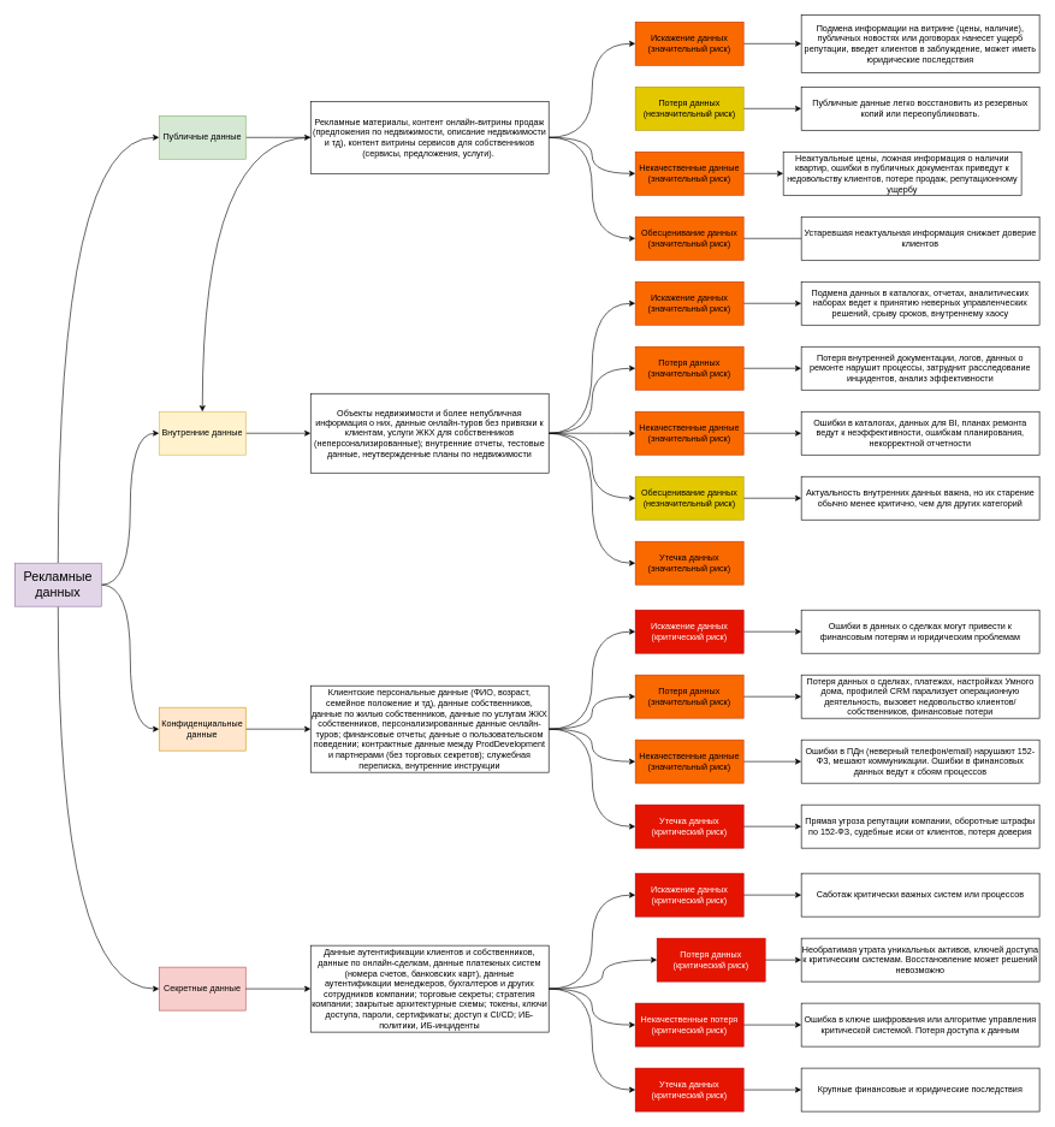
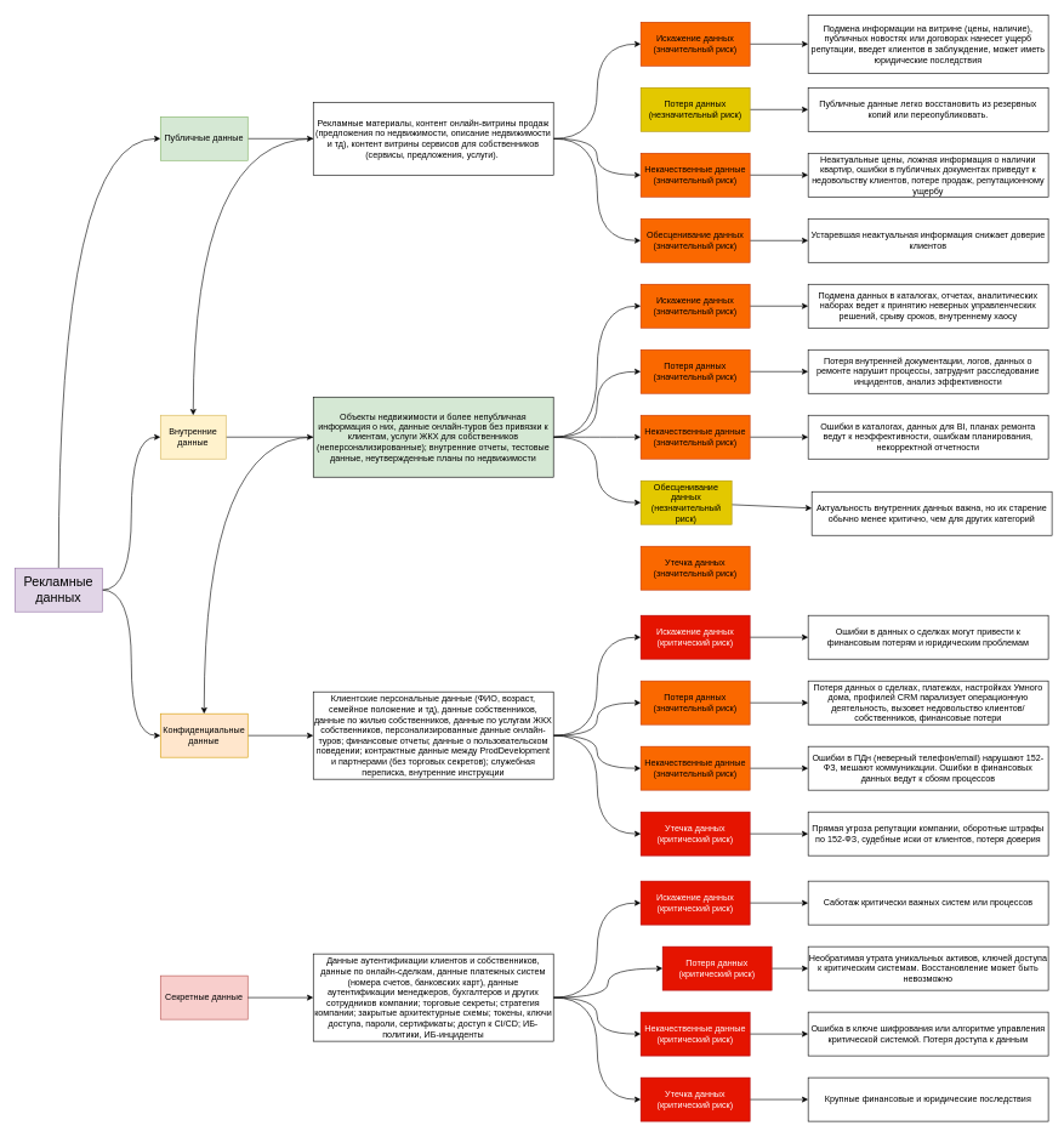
  <mxCell id="0" />
  <mxCell id="1" parent="0" />
  <mxCell id="2" style="edgeStyle=orthogonalEdgeStyle;rounded=0;orthogonalLoop=1;jettySize=auto;html=1;entryX=0;entryY=0.5;entryDx=0;entryDy=0;curved=1;exitX=0.5;exitY=0;exitDx=0;exitDy=0;" parent="1" source="6" target="8" edge="1"><mxGeometry relative="1" as="geometry" /></mxCell>
  <mxCell id="3" style="edgeStyle=orthogonalEdgeStyle;rounded=0;orthogonalLoop=1;jettySize=auto;html=1;curved=1;entryX=0;entryY=0.5;entryDx=0;entryDy=0;" parent="1" source="6" target="10" edge="1"><mxGeometry relative="1" as="geometry" /></mxCell>
  <mxCell id="4" style="edgeStyle=orthogonalEdgeStyle;rounded=0;orthogonalLoop=1;jettySize=auto;html=1;entryX=0;entryY=0.5;entryDx=0;entryDy=0;curved=1;" parent="1" source="6" target="12" edge="1"><mxGeometry relative="1" as="geometry" /></mxCell>
- <mxCell id="5" style="edgeStyle=orthogonalEdgeStyle;rounded=0;orthogonalLoop=1;jettySize=auto;html=1;curved=1;entryX=0;entryY=0.5;entryDx=0;entryDy=0;exitX=0.5;exitY=1;exitDx=0;exitDy=0;" parent="1" source="6" target="13" edge="1"><mxGeometry relative="1" as="geometry" /></mxCell>
  <mxCell id="6" value="&lt;span style=&quot;font-family: &amp;quot;YS Text&amp;quot;, sans-serif; font-size: 18px; text-align: start; white-space-collapse: preserve;&quot;&gt;Рекламные данных&lt;/span&gt;" style="rounded=0;whiteSpace=wrap;html=1;fillColor=#e1d5e7;strokeColor=#9673a6;" parent="1" vertex="1"><mxGeometry x="20" y="780" width="120" height="60" as="geometry" /></mxCell>
  <mxCell id="7" style="edgeStyle=orthogonalEdgeStyle;rounded=0;orthogonalLoop=1;jettySize=auto;html=1;entryX=0;entryY=0.5;entryDx=0;entryDy=0;" parent="1" source="8" target="18" edge="1"><mxGeometry relative="1" as="geometry" /></mxCell>
  <mxCell id="8" value="Публичные данные" style="rounded=0;whiteSpace=wrap;html=1;fillColor=#d5e8d4;strokeColor=#82b366;" parent="1" vertex="1"><mxGeometry x="220" y="160" width="120" height="60" as="geometry" /></mxCell>
  <mxCell id="9" style="edgeStyle=orthogonalEdgeStyle;rounded=0;orthogonalLoop=1;jettySize=auto;html=1;" parent="1" source="10" target="24" edge="1"><mxGeometry relative="1" as="geometry" /></mxCell>
- <mxCell id="10" value="Внутренние данные" style="rounded=0;whiteSpace=wrap;html=1;fillColor=#fff2cc;strokeColor=#d6b656;" parent="1" vertex="1"><mxGeometry x="220" y="570" width="120" height="60" as="geometry" /></mxCell>
+ <mxCell id="10" value="Внутренние данные" style="rounded=0;whiteSpace=wrap;html=1;fillColor=#fff2cc;strokeColor=#d6b656;" parent="1" vertex="1"><mxGeometry x="220" y="570" width="90" height="60" as="geometry" /></mxCell>
  <mxCell id="11" style="edgeStyle=orthogonalEdgeStyle;rounded=0;orthogonalLoop=1;jettySize=auto;html=1;entryX=0;entryY=0.5;entryDx=0;entryDy=0;" parent="1" source="12" target="29" edge="1"><mxGeometry relative="1" as="geometry" /></mxCell>
  <mxCell id="12" value="Конфиденциальные данные" style="rounded=0;whiteSpace=wrap;html=1;fillColor=#ffe6cc;strokeColor=#d79b00;" parent="1" vertex="1"><mxGeometry x="220" y="980" width="120" height="60" as="geometry" /></mxCell>
  <mxCell id="13" value="Секретные данные" style="rounded=0;whiteSpace=wrap;html=1;fillColor=#f8cecc;strokeColor=#b85450;" parent="1" vertex="1"><mxGeometry x="220" y="1340" width="120" height="60" as="geometry" /></mxCell>
  <mxCell id="14" style="edgeStyle=orthogonalEdgeStyle;html=1;curved=1;entryX=0;entryY=0.5;entryDx=0;entryDy=0;" edge="1" parent="1" source="18" target="37"><mxGeometry relative="1" as="geometry" /></mxCell>
  <mxCell id="15" style="edgeStyle=orthogonalEdgeStyle;html=1;curved=1;" edge="1" parent="1" source="18" target="10"><mxGeometry relative="1" as="geometry" /></mxCell>
  <mxCell id="16" style="edgeStyle=orthogonalEdgeStyle;html=1;entryX=0;entryY=0.5;entryDx=0;entryDy=0;curved=1;" edge="1" parent="1" source="18" target="43"><mxGeometry relative="1" as="geometry" /></mxCell>
  <mxCell id="17" style="edgeStyle=orthogonalEdgeStyle;html=1;entryX=0;entryY=0.5;entryDx=0;entryDy=0;curved=1;" edge="1" parent="1" source="18" target="46"><mxGeometry relative="1" as="geometry" /></mxCell>
  <mxCell id="18" value="Рекламные материалы, контент онлайн-витрины продаж (предложения по недвижимости, описание недвижимости и тд), контент витрины сервисов для собственников (сервисы, предложения, услуги).&amp;nbsp;" style="rounded=0;whiteSpace=wrap;html=1;" parent="1" vertex="1"><mxGeometry x="430" y="140" width="330" height="100" as="geometry" /></mxCell>
  <mxCell id="19" style="edgeStyle=orthogonalEdgeStyle;html=1;entryX=0;entryY=0.5;entryDx=0;entryDy=0;curved=1;" edge="1" parent="1" source="24" target="49"><mxGeometry relative="1" as="geometry" /></mxCell>
  <mxCell id="20" style="edgeStyle=orthogonalEdgeStyle;html=1;entryX=0;entryY=0.5;entryDx=0;entryDy=0;curved=1;" edge="1" parent="1" source="24" target="52"><mxGeometry relative="1" as="geometry" /></mxCell>
  <mxCell id="21" style="edgeStyle=orthogonalEdgeStyle;html=1;entryX=0;entryY=0.5;entryDx=0;entryDy=0;curved=1;" edge="1" parent="1" source="24" target="55"><mxGeometry relative="1" as="geometry" /></mxCell>
  <mxCell id="22" style="edgeStyle=orthogonalEdgeStyle;html=1;entryX=0;entryY=0.5;entryDx=0;entryDy=0;curved=1;" edge="1" parent="1" source="24" target="58"><mxGeometry relative="1" as="geometry" /></mxCell>
- <mxCell id="23" style="edgeStyle=orthogonalEdgeStyle;html=1;entryX=0;entryY=0.5;entryDx=0;entryDy=0;curved=1;" edge="1" parent="1" source="24" target="60"><mxGeometry relative="1" as="geometry" /></mxCell>
- <mxCell id="24" value="Объекты недвижимости и более непубличная информация о них, данные онлайн-туров без привязки к клиентам, услуги ЖКХ для собственников (неперсонализированные); внутренние отчеты, тестовые данные, неутвержденные планы по недвижимости" style="rounded=0;whiteSpace=wrap;html=1;" parent="1" vertex="1"><mxGeometry x="430" y="545" width="330" height="110" as="geometry" /></mxCell>
+ <mxCell id="23" style="edgeStyle=orthogonalEdgeStyle;html=1;curved=1;" edge="1" parent="1" source="24" target="12"><mxGeometry relative="1" as="geometry" /></mxCell>
+ <mxCell id="24" value="Объекты недвижимости и более непубличная информация о них, данные онлайн-туров без привязки к клиентам, услуги ЖКХ для собственников (неперсонализированные); внутренние отчеты, тестовые данные, неутвержденные планы по недвижимости" style="rounded=0;whiteSpace=wrap;html=1;fillColor=#d5e8d4;" parent="1" vertex="1"><mxGeometry x="430" y="545" width="330" height="110" as="geometry" /></mxCell>
  <mxCell id="25" style="edgeStyle=orthogonalEdgeStyle;html=1;entryX=0;entryY=0.5;entryDx=0;entryDy=0;curved=1;" edge="1" parent="1" source="29" target="62"><mxGeometry relative="1" as="geometry" /></mxCell>
  <mxCell id="26" style="edgeStyle=orthogonalEdgeStyle;html=1;entryX=0;entryY=0.5;entryDx=0;entryDy=0;curved=1;" edge="1" parent="1" source="29" target="65"><mxGeometry relative="1" as="geometry" /></mxCell>
  <mxCell id="27" style="edgeStyle=orthogonalEdgeStyle;html=1;entryX=0;entryY=0.5;entryDx=0;entryDy=0;curved=1;" edge="1" parent="1" source="29" target="68"><mxGeometry relative="1" as="geometry" /></mxCell>
  <mxCell id="28" style="edgeStyle=orthogonalEdgeStyle;html=1;entryX=0;entryY=0.5;entryDx=0;entryDy=0;curved=1;" edge="1" parent="1" source="29" target="71"><mxGeometry relative="1" as="geometry" /></mxCell>
  <mxCell id="29" value="Клиентские персональные данные (ФИО, возраст, семейное положение и тд), данные собственников, данные по жилью собственников, данные по услугам ЖКХ собственников, персонализированные данные онлайн-туров; финансовые отчеты; данные о пользовательском поведении; контрактные данные между ProdDevelopment и партнерами (без торговых секретов); служебная переписка, внутренние инструкции" style="rounded=0;whiteSpace=wrap;html=1;" parent="1" vertex="1"><mxGeometry x="430" y="950" width="330" height="120" as="geometry" /></mxCell>
  <mxCell id="30" style="edgeStyle=orthogonalEdgeStyle;html=1;entryX=0;entryY=0.5;entryDx=0;entryDy=0;curved=1;" edge="1" parent="1" source="34" target="74"><mxGeometry relative="1" as="geometry" /></mxCell>
  <mxCell id="31" style="edgeStyle=orthogonalEdgeStyle;html=1;entryX=0;entryY=0.5;entryDx=0;entryDy=0;curved=1;" edge="1" parent="1" source="34" target="77"><mxGeometry relative="1" as="geometry" /></mxCell>
  <mxCell id="32" style="edgeStyle=orthogonalEdgeStyle;html=1;entryX=0;entryY=0.5;entryDx=0;entryDy=0;curved=1;" edge="1" parent="1" source="34" target="80"><mxGeometry relative="1" as="geometry" /></mxCell>
  <mxCell id="33" style="edgeStyle=orthogonalEdgeStyle;html=1;entryX=0;entryY=0.5;entryDx=0;entryDy=0;curved=1;" edge="1" parent="1" source="34" target="83"><mxGeometry relative="1" as="geometry" /></mxCell>
  <mxCell id="34" value="Данные аутентификации клиентов и собственников, данные по онлайн-сделкам, данные платежных систем (номера счетов, банковских карт), данные аутентификации менеджеров, бухгалтеров и других сотрудников компании; торговые секреты; стратегия компании; закрытые архитектурные схемы; токены, ключи доступа, пароли, сертификаты; доступ к CI/CD; ИБ-политики, ИБ-инциденты" style="rounded=0;whiteSpace=wrap;html=1;" parent="1" vertex="1"><mxGeometry x="430" y="1310" width="330" height="120" as="geometry" /></mxCell>
  <mxCell id="35" style="edgeStyle=orthogonalEdgeStyle;rounded=0;orthogonalLoop=1;jettySize=auto;html=1;" parent="1" source="13" target="34" edge="1"><mxGeometry relative="1" as="geometry" /></mxCell>
  <mxCell id="36" style="edgeStyle=none;html=1;entryX=0;entryY=0.5;entryDx=0;entryDy=0;" edge="1" parent="1" source="37" target="38"><mxGeometry relative="1" as="geometry" /></mxCell>
  <mxCell id="37" value="Искажение данных&lt;br&gt;(значительный риск)" style="rounded=0;whiteSpace=wrap;html=1;fillColor=#fa6800;fontColor=#000000;strokeColor=#C73500;" vertex="1" parent="1"><mxGeometry x="880" y="30" width="150" height="60" as="geometry" /></mxCell>
  <mxCell id="38" value="Подмена информации на витрине (цены, наличие), публичных новостях или договорах нанесет ущерб репутации, введет клиентов в заблуждение, может иметь юридические последствия" style="rounded=0;whiteSpace=wrap;html=1;" vertex="1" parent="1"><mxGeometry x="1110" y="20" width="330" height="80" as="geometry" /></mxCell>
  <mxCell id="39" style="edgeStyle=none;html=1;" edge="1" parent="1" source="40" target="41"><mxGeometry relative="1" as="geometry" /></mxCell>
  <mxCell id="40" value="Потеря данных&lt;br&gt;(незначительный риск)" style="rounded=0;whiteSpace=wrap;html=1;fillColor=#e3c800;fontColor=#000000;strokeColor=#B09500;" vertex="1" parent="1"><mxGeometry x="880" y="120" width="150" height="60" as="geometry" /></mxCell>
  <mxCell id="41" value="Публичные данные легко восстановить из резервных копий или переопубликовать." style="rounded=0;whiteSpace=wrap;html=1;" vertex="1" parent="1"><mxGeometry x="1110" y="120" width="330" height="60" as="geometry" /></mxCell>
  <mxCell id="42" style="edgeStyle=none;html=1;entryX=0;entryY=0.5;entryDx=0;entryDy=0;" edge="1" parent="1" source="43" target="44"><mxGeometry relative="1" as="geometry" /></mxCell>
  <mxCell id="43" value="Некачественные данные&lt;br&gt;(значительный риск)" style="rounded=0;whiteSpace=wrap;html=1;fillColor=#fa6800;fontColor=#000000;strokeColor=#C73500;" vertex="1" parent="1"><mxGeometry x="880" y="210" width="150" height="60" as="geometry" /></mxCell>
- <mxCell id="44" value="Неактуальные цены, ложная информация о наличии квартир, ошибки в публичных документах приведут к недовольству клиентов, потере продаж, репутационному ущербу" style="rounded=0;whiteSpace=wrap;html=1;" vertex="1" parent="1"><mxGeometry x="1085" y="210" width="330" height="60" as="geometry" /></mxCell>
- <mxCell id="45" style="edgeStyle=none;html=1;entryX=0;entryY=0.5;entryDx=0;entryDy=0;endArrow=none;" edge="1" parent="1" source="46" target="47"><mxGeometry relative="1" as="geometry" /></mxCell>
+ <mxCell id="44" value="Неактуальные цены, ложная информация о наличии квартир, ошибки в публичных документах приведут к недовольству клиентов, потере продаж, репутационному ущербу" style="rounded=0;whiteSpace=wrap;html=1;" vertex="1" parent="1"><mxGeometry x="1110" y="210" width="330" height="60" as="geometry" /></mxCell>
+ <mxCell id="45" style="edgeStyle=none;html=1;entryX=0;entryY=0.5;entryDx=0;entryDy=0;" edge="1" parent="1" source="46" target="47"><mxGeometry relative="1" as="geometry" /></mxCell>
  <mxCell id="46" value="Обесценивание данных&lt;br&gt;(значительный риск)" style="rounded=0;whiteSpace=wrap;html=1;fillColor=#fa6800;fontColor=#000000;strokeColor=#C73500;" vertex="1" parent="1"><mxGeometry x="880" y="300" width="150" height="60" as="geometry" /></mxCell>
  <mxCell id="47" value="Устаревшая неактуальная информация снижает доверие клиентов" style="rounded=0;whiteSpace=wrap;html=1;" vertex="1" parent="1"><mxGeometry x="1110" y="300" width="330" height="60" as="geometry" /></mxCell>
  <mxCell id="48" style="edgeStyle=none;html=1;" edge="1" parent="1" source="49" target="50"><mxGeometry relative="1" as="geometry" /></mxCell>
  <mxCell id="49" value="Искажение данных&lt;br&gt;(значительный риск)" style="rounded=0;whiteSpace=wrap;html=1;fillColor=#fa6800;fontColor=#000000;strokeColor=#C73500;" vertex="1" parent="1"><mxGeometry x="880" y="390" width="150" height="60" as="geometry" /></mxCell>
  <mxCell id="50" value="Подмена данных в каталогах, отчетах, аналитических наборах ведет к принятию неверных управленческих решений, срыву сроков, внутреннему хаосу" style="rounded=0;whiteSpace=wrap;html=1;" vertex="1" parent="1"><mxGeometry x="1110" y="390" width="330" height="60" as="geometry" /></mxCell>
  <mxCell id="51" style="edgeStyle=none;html=1;entryX=0;entryY=0.5;entryDx=0;entryDy=0;" edge="1" parent="1" source="52" target="53"><mxGeometry relative="1" as="geometry" /></mxCell>
  <mxCell id="52" value="Потеря данных&lt;br&gt;(значительный риск)" style="rounded=0;whiteSpace=wrap;html=1;fillColor=#fa6800;fontColor=#000000;strokeColor=#C73500;" vertex="1" parent="1"><mxGeometry x="880" y="480" width="150" height="60" as="geometry" /></mxCell>
  <mxCell id="53" value="Потеря внутренней документации, логов, данных о ремонте нарушит процессы, затруднит расследование инцидентов, анализ эффективности" style="rounded=0;whiteSpace=wrap;html=1;" vertex="1" parent="1"><mxGeometry x="1110" y="480" width="330" height="60" as="geometry" /></mxCell>
  <mxCell id="54" style="edgeStyle=none;html=1;entryX=0;entryY=0.5;entryDx=0;entryDy=0;" edge="1" parent="1" source="55" target="56"><mxGeometry relative="1" as="geometry" /></mxCell>
  <mxCell id="55" value="Некачественные данные&lt;br&gt;(значительный риск)" style="rounded=0;whiteSpace=wrap;html=1;fillColor=#fa6800;fontColor=#000000;strokeColor=#C73500;" vertex="1" parent="1"><mxGeometry x="880" y="570" width="150" height="60" as="geometry" /></mxCell>
  <mxCell id="56" value="Ошибки в каталогах, данных для BI, планах ремонта ведут к неэффективности, ошибкам планирования, некорректной отчетности" style="rounded=0;whiteSpace=wrap;html=1;" vertex="1" parent="1"><mxGeometry x="1110" y="570" width="330" height="60" as="geometry" /></mxCell>
  <mxCell id="57" style="edgeStyle=none;html=1;" edge="1" parent="1" source="58" target="59"><mxGeometry relative="1" as="geometry" /></mxCell>
- <mxCell id="58" value="Обесценивание данных&lt;br&gt;(незначительный риск)" style="rounded=0;whiteSpace=wrap;html=1;fillColor=#e3c800;fontColor=#000000;strokeColor=#B09500;" vertex="1" parent="1"><mxGeometry x="880" y="660" width="150" height="60" as="geometry" /></mxCell>
- <mxCell id="59" value="Актуальность внутренних данных важна, но их старение обычно менее критично, чем для других категорий" style="rounded=0;whiteSpace=wrap;html=1;" vertex="1" parent="1"><mxGeometry x="1110" y="660" width="330" height="60" as="geometry" /></mxCell>
+ <mxCell id="58" value="Обесценивание данных&lt;br&gt;(незначительный риск)" style="rounded=0;whiteSpace=wrap;html=1;fillColor=#e3c800;fontColor=#000000;strokeColor=#B09500;" vertex="1" parent="1"><mxGeometry x="880" y="660" width="125" height="60" as="geometry" /></mxCell>
+ <mxCell id="59" value="Актуальность внутренних данных важна, но их старение обычно менее критично, чем для других категорий" style="rounded=0;whiteSpace=wrap;html=1;" vertex="1" parent="1"><mxGeometry x="1115" y="675" width="330" height="60" as="geometry" /></mxCell>
  <mxCell id="60" value="Утечка данных&lt;br&gt;(значительный риск)" style="rounded=0;whiteSpace=wrap;html=1;fillColor=#fa6800;fontColor=#000000;strokeColor=#C73500;" vertex="1" parent="1"><mxGeometry x="880" y="750" width="150" height="60" as="geometry" /></mxCell>
  <mxCell id="61" style="edgeStyle=none;html=1;" edge="1" parent="1" source="62" target="63"><mxGeometry relative="1" as="geometry" /></mxCell>
  <mxCell id="62" value="Искажение данных&lt;br&gt;(критический риск)" style="rounded=0;whiteSpace=wrap;html=1;fillColor=#e51400;fontColor=#ffffff;strokeColor=#B20000;" vertex="1" parent="1"><mxGeometry x="880" y="845" width="150" height="60" as="geometry" /></mxCell>
  <mxCell id="63" value="Ошибки в данных о сделках могут привести к финансовым потерям и юридическим проблемам" style="rounded=0;whiteSpace=wrap;html=1;" vertex="1" parent="1"><mxGeometry x="1110" y="845" width="330" height="60" as="geometry" /></mxCell>
  <mxCell id="64" style="edgeStyle=none;html=1;entryX=0;entryY=0.5;entryDx=0;entryDy=0;" edge="1" parent="1" source="65" target="66"><mxGeometry relative="1" as="geometry" /></mxCell>
  <mxCell id="65" value="Потеря данных&lt;br&gt;(значительный риск)" style="rounded=0;whiteSpace=wrap;html=1;fillColor=#fa6800;fontColor=#000000;strokeColor=#C73500;" vertex="1" parent="1"><mxGeometry x="880" y="935" width="150" height="60" as="geometry" /></mxCell>
  <mxCell id="66" value="Потеря данных о сделках, платежах, настройках Умного дома, профилей CRM парализует операционную деятельность, вызовет недовольство клиентов/собственников, финансовые потери" style="rounded=0;whiteSpace=wrap;html=1;" vertex="1" parent="1"><mxGeometry x="1110" y="935" width="330" height="60" as="geometry" /></mxCell>
  <mxCell id="67" style="edgeStyle=none;html=1;entryX=0;entryY=0.5;entryDx=0;entryDy=0;" edge="1" parent="1" source="68" target="69"><mxGeometry relative="1" as="geometry" /></mxCell>
  <mxCell id="68" value="Некачественные данные&lt;br&gt;(значительный риск)" style="rounded=0;whiteSpace=wrap;html=1;fillColor=#fa6800;fontColor=#000000;strokeColor=#C73500;" vertex="1" parent="1"><mxGeometry x="880" y="1025" width="150" height="60" as="geometry" /></mxCell>
  <mxCell id="69" value="Ошибки в ПДн (неверный телефон/email) нарушают 152-ФЗ, мешают коммуникации. Ошибки в финансовых данных ведут к сбоям процессов" style="rounded=0;whiteSpace=wrap;html=1;" vertex="1" parent="1"><mxGeometry x="1110" y="1025" width="330" height="60" as="geometry" /></mxCell>
  <mxCell id="70" style="edgeStyle=none;html=1;entryX=0;entryY=0.5;entryDx=0;entryDy=0;" edge="1" parent="1" source="71" target="72"><mxGeometry relative="1" as="geometry" /></mxCell>
  <mxCell id="71" value="Утечка данных&lt;br&gt;(критический риск)" style="rounded=0;whiteSpace=wrap;html=1;fillColor=#e51400;fontColor=#ffffff;strokeColor=#B20000;" vertex="1" parent="1"><mxGeometry x="880" y="1115" width="150" height="60" as="geometry" /></mxCell>
  <mxCell id="72" value="Прямая угроза репутации компании, оборотные штрафы по 152-ФЗ, судебные иски от клиентов, потеря доверия" style="rounded=0;whiteSpace=wrap;html=1;" vertex="1" parent="1"><mxGeometry x="1110" y="1115" width="330" height="60" as="geometry" /></mxCell>
  <mxCell id="73" style="edgeStyle=none;html=1;" edge="1" parent="1" source="74" target="75"><mxGeometry relative="1" as="geometry" /></mxCell>
  <mxCell id="74" value="Искажение данных&lt;br&gt;(критический риск)" style="rounded=0;whiteSpace=wrap;html=1;fillColor=#e51400;fontColor=#ffffff;strokeColor=#B20000;" vertex="1" parent="1"><mxGeometry x="880" y="1210" width="150" height="60" as="geometry" /></mxCell>
  <mxCell id="75" value="Саботаж критически важных систем или процессов" style="rounded=0;whiteSpace=wrap;html=1;" vertex="1" parent="1"><mxGeometry x="1110" y="1210" width="330" height="60" as="geometry" /></mxCell>
  <mxCell id="76" style="edgeStyle=none;html=1;entryX=0;entryY=0.5;entryDx=0;entryDy=0;" edge="1" parent="1" source="77" target="78"><mxGeometry relative="1" as="geometry" /></mxCell>
  <mxCell id="77" value="Потеря данных&lt;br&gt;&lt;span style=&quot;color: rgb(255, 255, 255);&quot;&gt;(критический риск)&lt;/span&gt;" style="rounded=0;whiteSpace=wrap;html=1;fillColor=#e51400;fontColor=#ffffff;strokeColor=#B20000;" vertex="1" parent="1"><mxGeometry x="910" y="1300" width="150" height="60" as="geometry" /></mxCell>
- <mxCell id="78" value="Необратимая утрата уникальных активов, ключей доступа к критическим системам. Восстановление может решений невозможно" style="rounded=0;whiteSpace=wrap;html=1;" vertex="1" parent="1"><mxGeometry x="1110" y="1300" width="330" height="60" as="geometry" /></mxCell>
+ <mxCell id="78" value="Необратимая утрата уникальных активов, ключей доступа к критическим системам. Восстановление может быть невозможно" style="rounded=0;whiteSpace=wrap;html=1;" vertex="1" parent="1"><mxGeometry x="1110" y="1300" width="330" height="60" as="geometry" /></mxCell>
  <mxCell id="79" style="edgeStyle=none;html=1;entryX=0;entryY=0.5;entryDx=0;entryDy=0;" edge="1" parent="1" source="80" target="81"><mxGeometry relative="1" as="geometry" /></mxCell>
- <mxCell id="80" value="Некачественные потеря&lt;br&gt;&lt;span style=&quot;color: rgb(255, 255, 255);&quot;&gt;(критический риск)&lt;/span&gt;" style="rounded=0;whiteSpace=wrap;html=1;fillColor=#e51400;fontColor=#ffffff;strokeColor=#B20000;" vertex="1" parent="1"><mxGeometry x="880" y="1390" width="150" height="60" as="geometry" /></mxCell>
+ <mxCell id="80" value="Некачественные данные&lt;br&gt;&lt;span style=&quot;color: rgb(255, 255, 255);&quot;&gt;(критический риск)&lt;/span&gt;" style="rounded=0;whiteSpace=wrap;html=1;fillColor=#e51400;fontColor=#ffffff;strokeColor=#B20000;" vertex="1" parent="1"><mxGeometry x="880" y="1390" width="150" height="60" as="geometry" /></mxCell>
  <mxCell id="81" value="Ошибка в ключе шифрования или алгоритме управления критической системой. Потеря доступа к данным" style="rounded=0;whiteSpace=wrap;html=1;" vertex="1" parent="1"><mxGeometry x="1110" y="1390" width="330" height="60" as="geometry" /></mxCell>
  <mxCell id="82" style="edgeStyle=none;html=1;entryX=0;entryY=0.5;entryDx=0;entryDy=0;" edge="1" parent="1" source="83" target="84"><mxGeometry relative="1" as="geometry" /></mxCell>
  <mxCell id="83" value="Утечка данных&lt;br&gt;(критический риск)" style="rounded=0;whiteSpace=wrap;html=1;fillColor=#e51400;fontColor=#ffffff;strokeColor=#B20000;" vertex="1" parent="1"><mxGeometry x="880" y="1480" width="150" height="60" as="geometry" /></mxCell>
  <mxCell id="84" value="Крупные финансовые и юридические последствия" style="rounded=0;whiteSpace=wrap;html=1;" vertex="1" parent="1"><mxGeometry x="1110" y="1480" width="330" height="60" as="geometry" /></mxCell>
